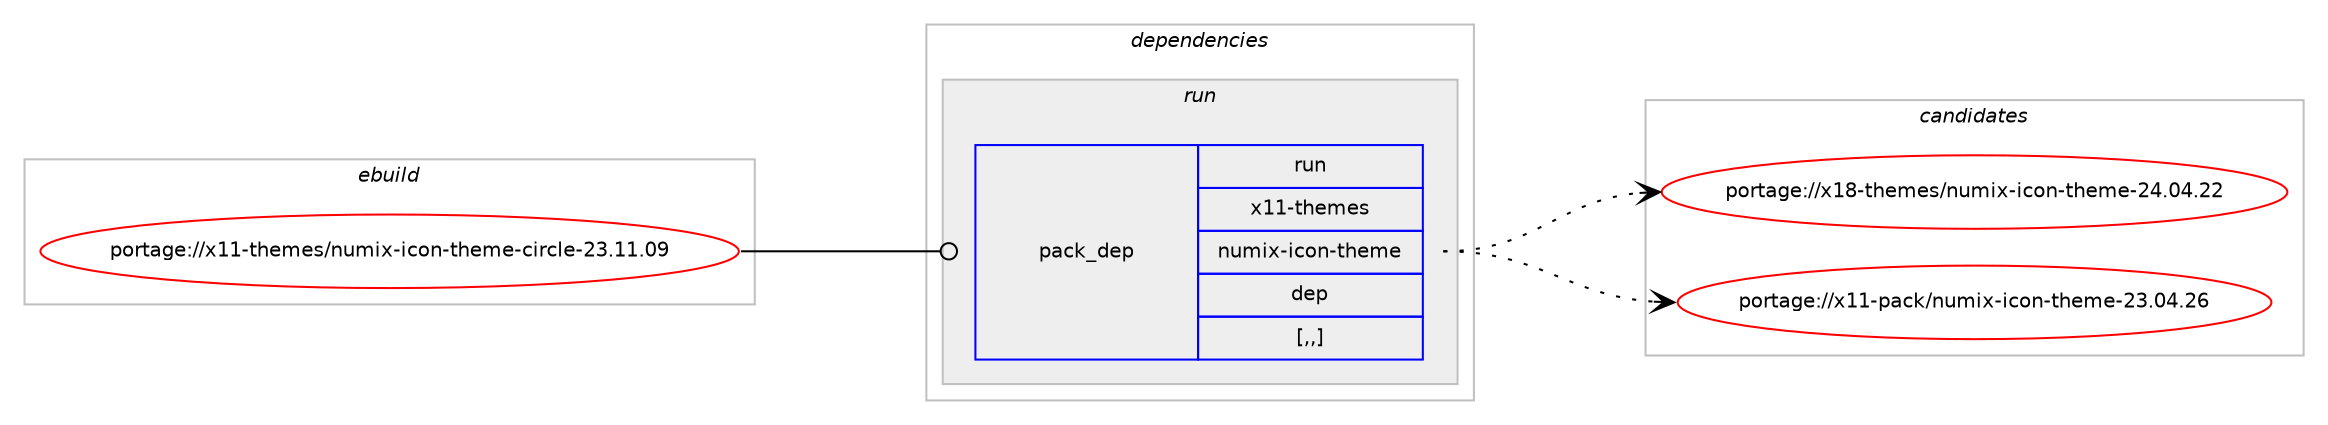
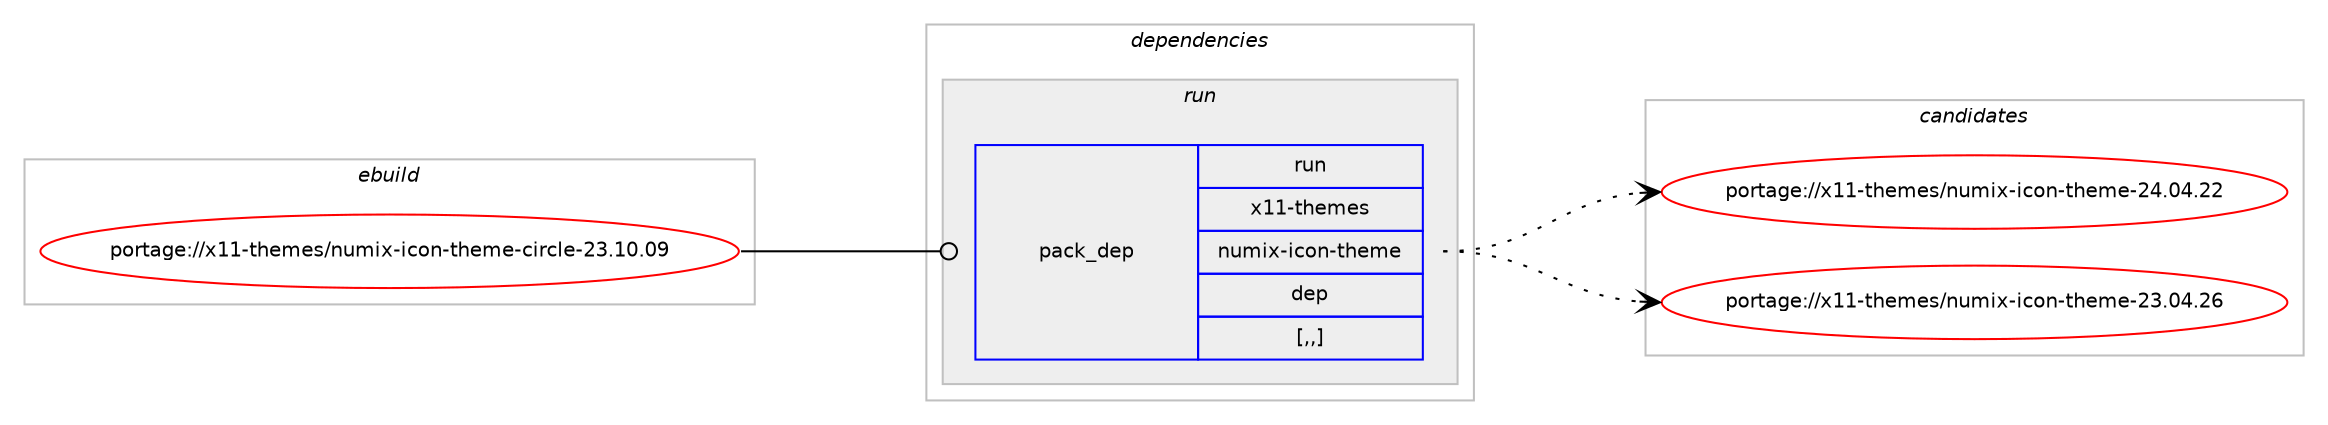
  digraph {
    compound=true
    concentrate=true
    fontname=Helvetica
    fontsize=10
    newrank=true
    rankdir=LR
    ranksep=1.5
    node [color=red fontname=Helvetica fontsize=10]
    edge [arrowhead=vee headport=w style=dotted tailport=e weight=100]
-   n1 [label="portage://x11-themes/numix-icon-theme-circle-23.11.09" width=4]
+   n1 [label="portage://x11-themes/numix-icon-theme-circle-23.10.09" width=4]
    n2 [color=blue label=<<TABLE BORDER="0" CELLBORDER="1" CELLSPACING="0" CELLPADDING="4" WIDTH="220"><TR><TD ROWSPAN="6" CELLPADDING="30">pack_dep</TD></TR><TR><TD WIDTH="110">run</TD></TR><TR><TD>x11-themes</TD></TR><TR><TD>numix-icon-theme</TD></TR><TR><TD>dep</TD></TR><TR><TD>[,,]</TD></TR></TABLE>> shape=none]
-   n3 [label="portage://x18-themes/numix-icon-theme-24.04.22" width=4]
-   n4 [label="portage://x11-pack/numix-icon-theme-23.04.26" width=4]
+   n3 [label="portage://x11-themes/numix-icon-theme-24.04.22" width=4]
+   n4 [label="portage://x11-themes/numix-icon-theme-23.04.26" width=4]
    subgraph cluster_1 {
      color=gray
      label=<<i>ebuild</i>>
      n1
    }
    subgraph cluster_2 {
      color=gray
      label=<<i>dependencies</i>>
      subgraph cluster_3 {
        color=gray
        fillcolor="#eeeeee"
        label=<<i>compile</i>>
        style=filled
      }
      subgraph cluster_4 {
        color=gray
        fillcolor="#eeeeee"
        label=<<i>compile and run</i>>
        style=filled
      }
      subgraph cluster_5 {
        color=gray
        fillcolor="#eeeeee"
        label=<<i>run</i>>
        style=filled
        subgraph sub_6 {
          color=gray
          fillcolor="#eeeeee"
          label=<<i>run</i>>
          style=filled
          n2
        }
      }
    }
    subgraph cluster_7 {
      color=gray
      label=<<i>candidates</i>>
      rank=same
      subgraph sub_8 {
        color=black
        label=<<i>candidates</i>>
        nodesep=1
        rank=same
        n3
        n4
      }
    }
    n1 -> n2 [arrowhead=odot style=solid weight=20]
    n2 -> n3
    n2 -> n4
  }
